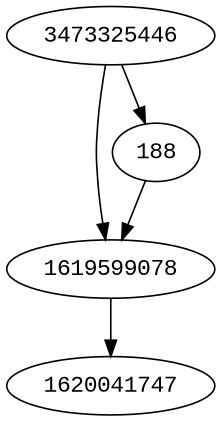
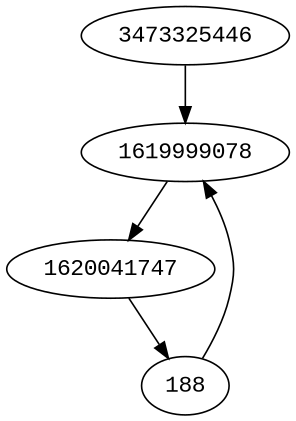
  strict digraph {
    fontname="Liberation Mono"
    node [fontname="Liberation Mono"]
    edge [fontname="Liberation Mono"]
-   1619999078 [label=1619599078]
+   1619999078
    1620041747
    n3 [label=3473325446]
    188
    1619999078 -> 1620041747
    n3 -> 1619999078
-   n3 -> 188
+   1620041747 -> 188
    188 -> 1619999078
  }
